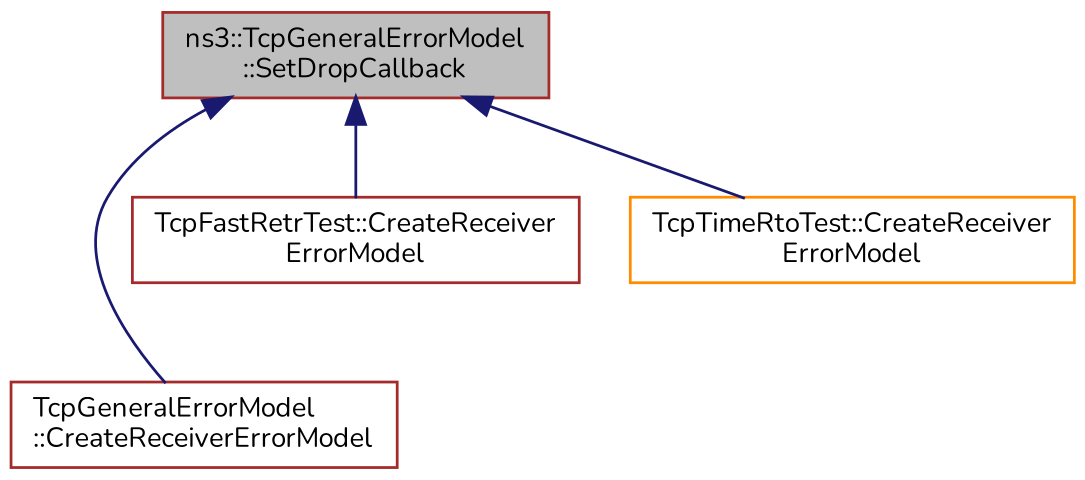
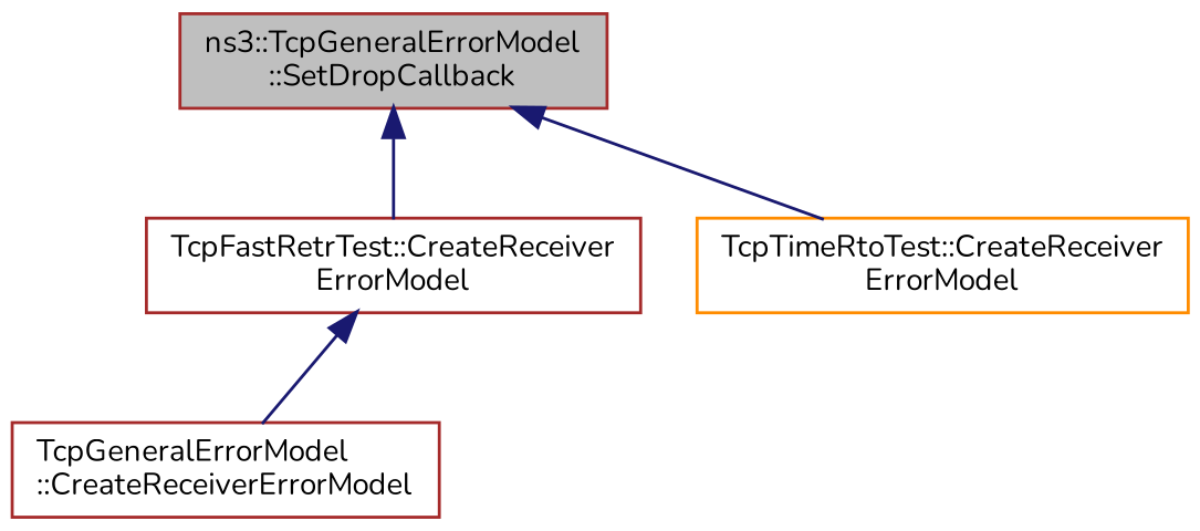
  digraph {
    fontname=Nunito
    rankdir=TB
    node [color=brown fillcolor=white fontname=Nunito fontsize=10 shape=record style=filled]
    edge [color=midnightblue dir=back fontname=Nunito fontsize=10 labelfontname=Helvetica labelfontsize=10 style=solid]
    n1 [fillcolor=grey75 fontcolor=black height=0.2 label="ns3::TcpGeneralErrorModel\l::SetDropCallback" width=0.4]
    n2 [height=0.2 label="TcpGeneralErrorModel\l::CreateReceiverErrorModel" width=0.4]
    n3 [height=0.2 label="TcpFastRetrTest::CreateReceiver\lErrorModel" width=0.4]
    n4 [color=darkorange height=0.2 label="TcpTimeRtoTest::CreateReceiver\lErrorModel" width=0.4]
-   n1 -> n2
+   n3 -> n2
    n1 -> n3
    n1 -> n4
  }
